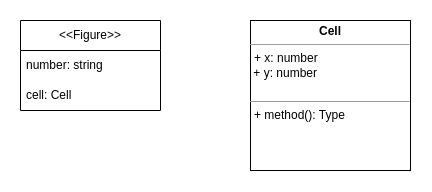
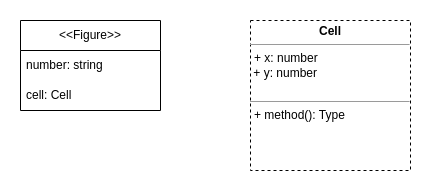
  <mxCell id="0" />
  <mxCell id="1" parent="0" />
  <mxCell id="2" value="&amp;lt;&amp;lt;Figure&amp;gt;&amp;gt;&lt;br&gt;" style="swimlane;fontStyle=0;childLayout=stackLayout;horizontal=1;startSize=30;horizontalStack=0;resizeParent=1;resizeParentMax=0;resizeLast=0;collapsible=1;marginBottom=0;whiteSpace=wrap;html=1;rounded=0;" vertex="1" parent="1"><mxGeometry x="20" y="20" width="140" height="90" as="geometry"><mxRectangle x="250" y="120" width="100" height="30" as="alternateBounds" /></mxGeometry></mxCell>
  <mxCell id="3" value="number: string" style="text;strokeColor=none;fillColor=none;align=left;verticalAlign=middle;spacingLeft=4;spacingRight=4;overflow=hidden;points=[[0,0.5],[1,0.5]];portConstraint=eastwest;rotatable=0;whiteSpace=wrap;html=1;" vertex="1" parent="2"><mxGeometry y="30" width="140" height="30" as="geometry" /></mxCell>
  <mxCell id="4" value="cell: Cell" style="text;strokeColor=none;fillColor=none;align=left;verticalAlign=middle;spacingLeft=4;spacingRight=4;overflow=hidden;points=[[0,0.5],[1,0.5]];portConstraint=eastwest;rotatable=0;whiteSpace=wrap;html=1;" vertex="1" parent="2"><mxGeometry y="60" width="140" height="30" as="geometry" /></mxCell>
- <mxCell id="5" value="&lt;p style=&quot;margin:0px;margin-top:4px;text-align:center;&quot;&gt;&lt;b&gt;Cell&lt;/b&gt;&lt;/p&gt;&lt;hr size=&quot;1&quot;&gt;&lt;p style=&quot;margin:0px;margin-left:4px;&quot;&gt;+ x: number&lt;br&gt;&lt;/p&gt;&amp;nbsp;+ y: number&lt;br&gt;&lt;br&gt;&lt;hr size=&quot;1&quot;&gt;&lt;p style=&quot;margin:0px;margin-left:4px;&quot;&gt;+ method(): Type&lt;/p&gt;" style="verticalAlign=top;align=left;overflow=fill;fontSize=12;fontFamily=Helvetica;html=1;rounded=0;" vertex="1" parent="1"><mxGeometry x="250" y="20" width="160" height="150" as="geometry" /></mxCell>
+ <mxCell id="5" value="&lt;p style=&quot;margin:0px;margin-top:4px;text-align:center;&quot;&gt;&lt;b&gt;Cell&lt;/b&gt;&lt;/p&gt;&lt;hr size=&quot;1&quot;&gt;&lt;p style=&quot;margin:0px;margin-left:4px;&quot;&gt;+ x: number&lt;br&gt;&lt;/p&gt;&amp;nbsp;+ y: number&lt;br&gt;&lt;br&gt;&lt;hr size=&quot;1&quot;&gt;&lt;p style=&quot;margin:0px;margin-left:4px;&quot;&gt;+ method(): Type&lt;/p&gt;" style="verticalAlign=top;align=left;overflow=fill;fontSize=12;fontFamily=Helvetica;html=1;rounded=0;dashed=1;" vertex="1" parent="1"><mxGeometry x="250" y="20" width="160" height="150" as="geometry" /></mxCell>
